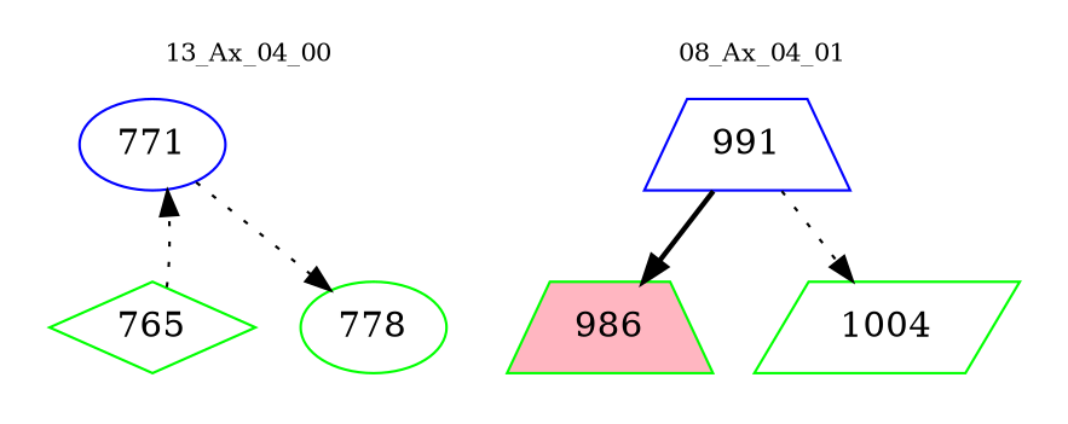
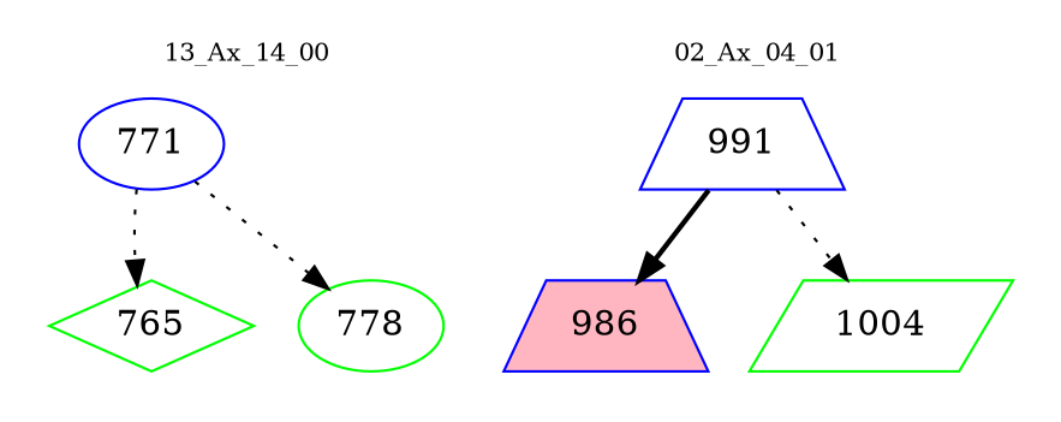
  digraph {
    node [color=blue fillcolor=white shape=ellipse style=filled]
    edge [color=black style=dotted]
    n1 [label=771]
    n2 [color=green label=765 shape=diamond]
    n3 [color=green label=778]
    n4 [label=991 shape=trapezium]
-   n5 [color=green fillcolor=lightpink label=986 shape=trapezium]
+   n5 [fillcolor=lightpink label=986 shape=trapezium]
    n6 [color=green label=1004 shape=parallelogram]
    subgraph cluster_1 {
      color=white
      fontsize=10
-     label="13_Ax_04_00"
+     label="13_Ax_14_00"
      n1
      n2
      n3
    }
    subgraph cluster_2 {
      color=white
      fontsize=10
-     label="08_Ax_04_01"
+     label="02_Ax_04_01"
      n4
      n5
      n6
    }
-   n2 -> n1
+   n1 -> n2
    n1 -> n3
    n4 -> n5 [style=bold]
    n4 -> n6
  }
